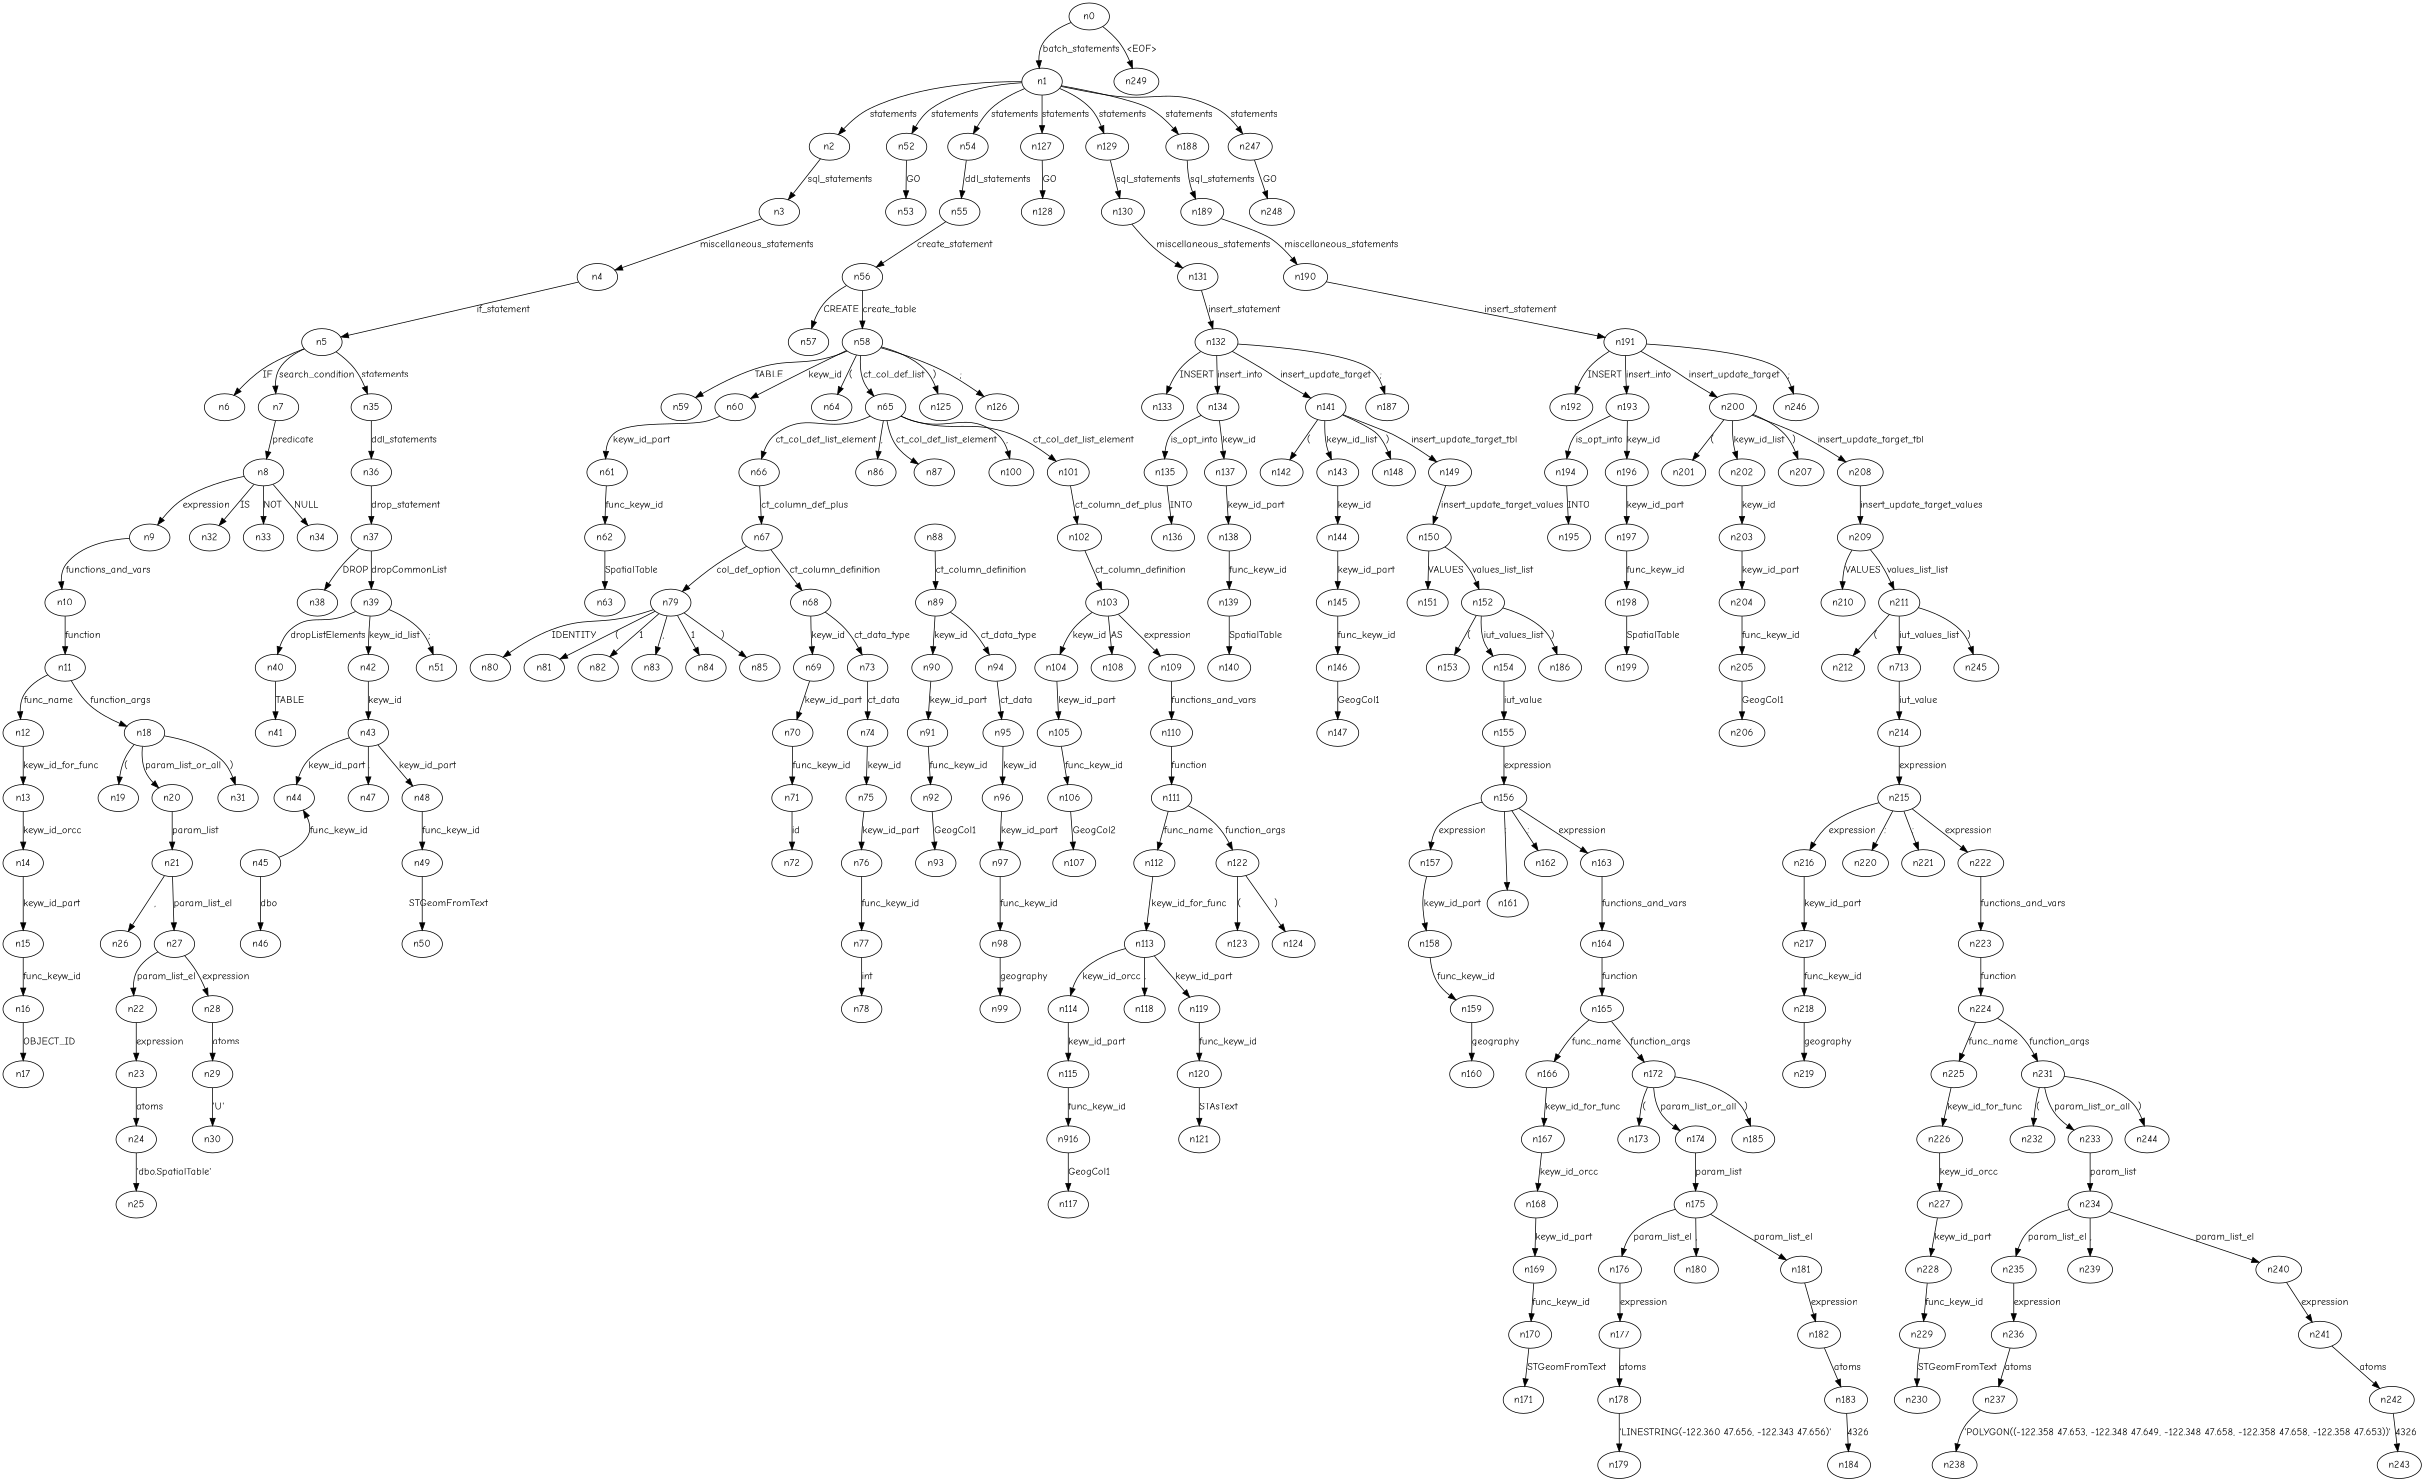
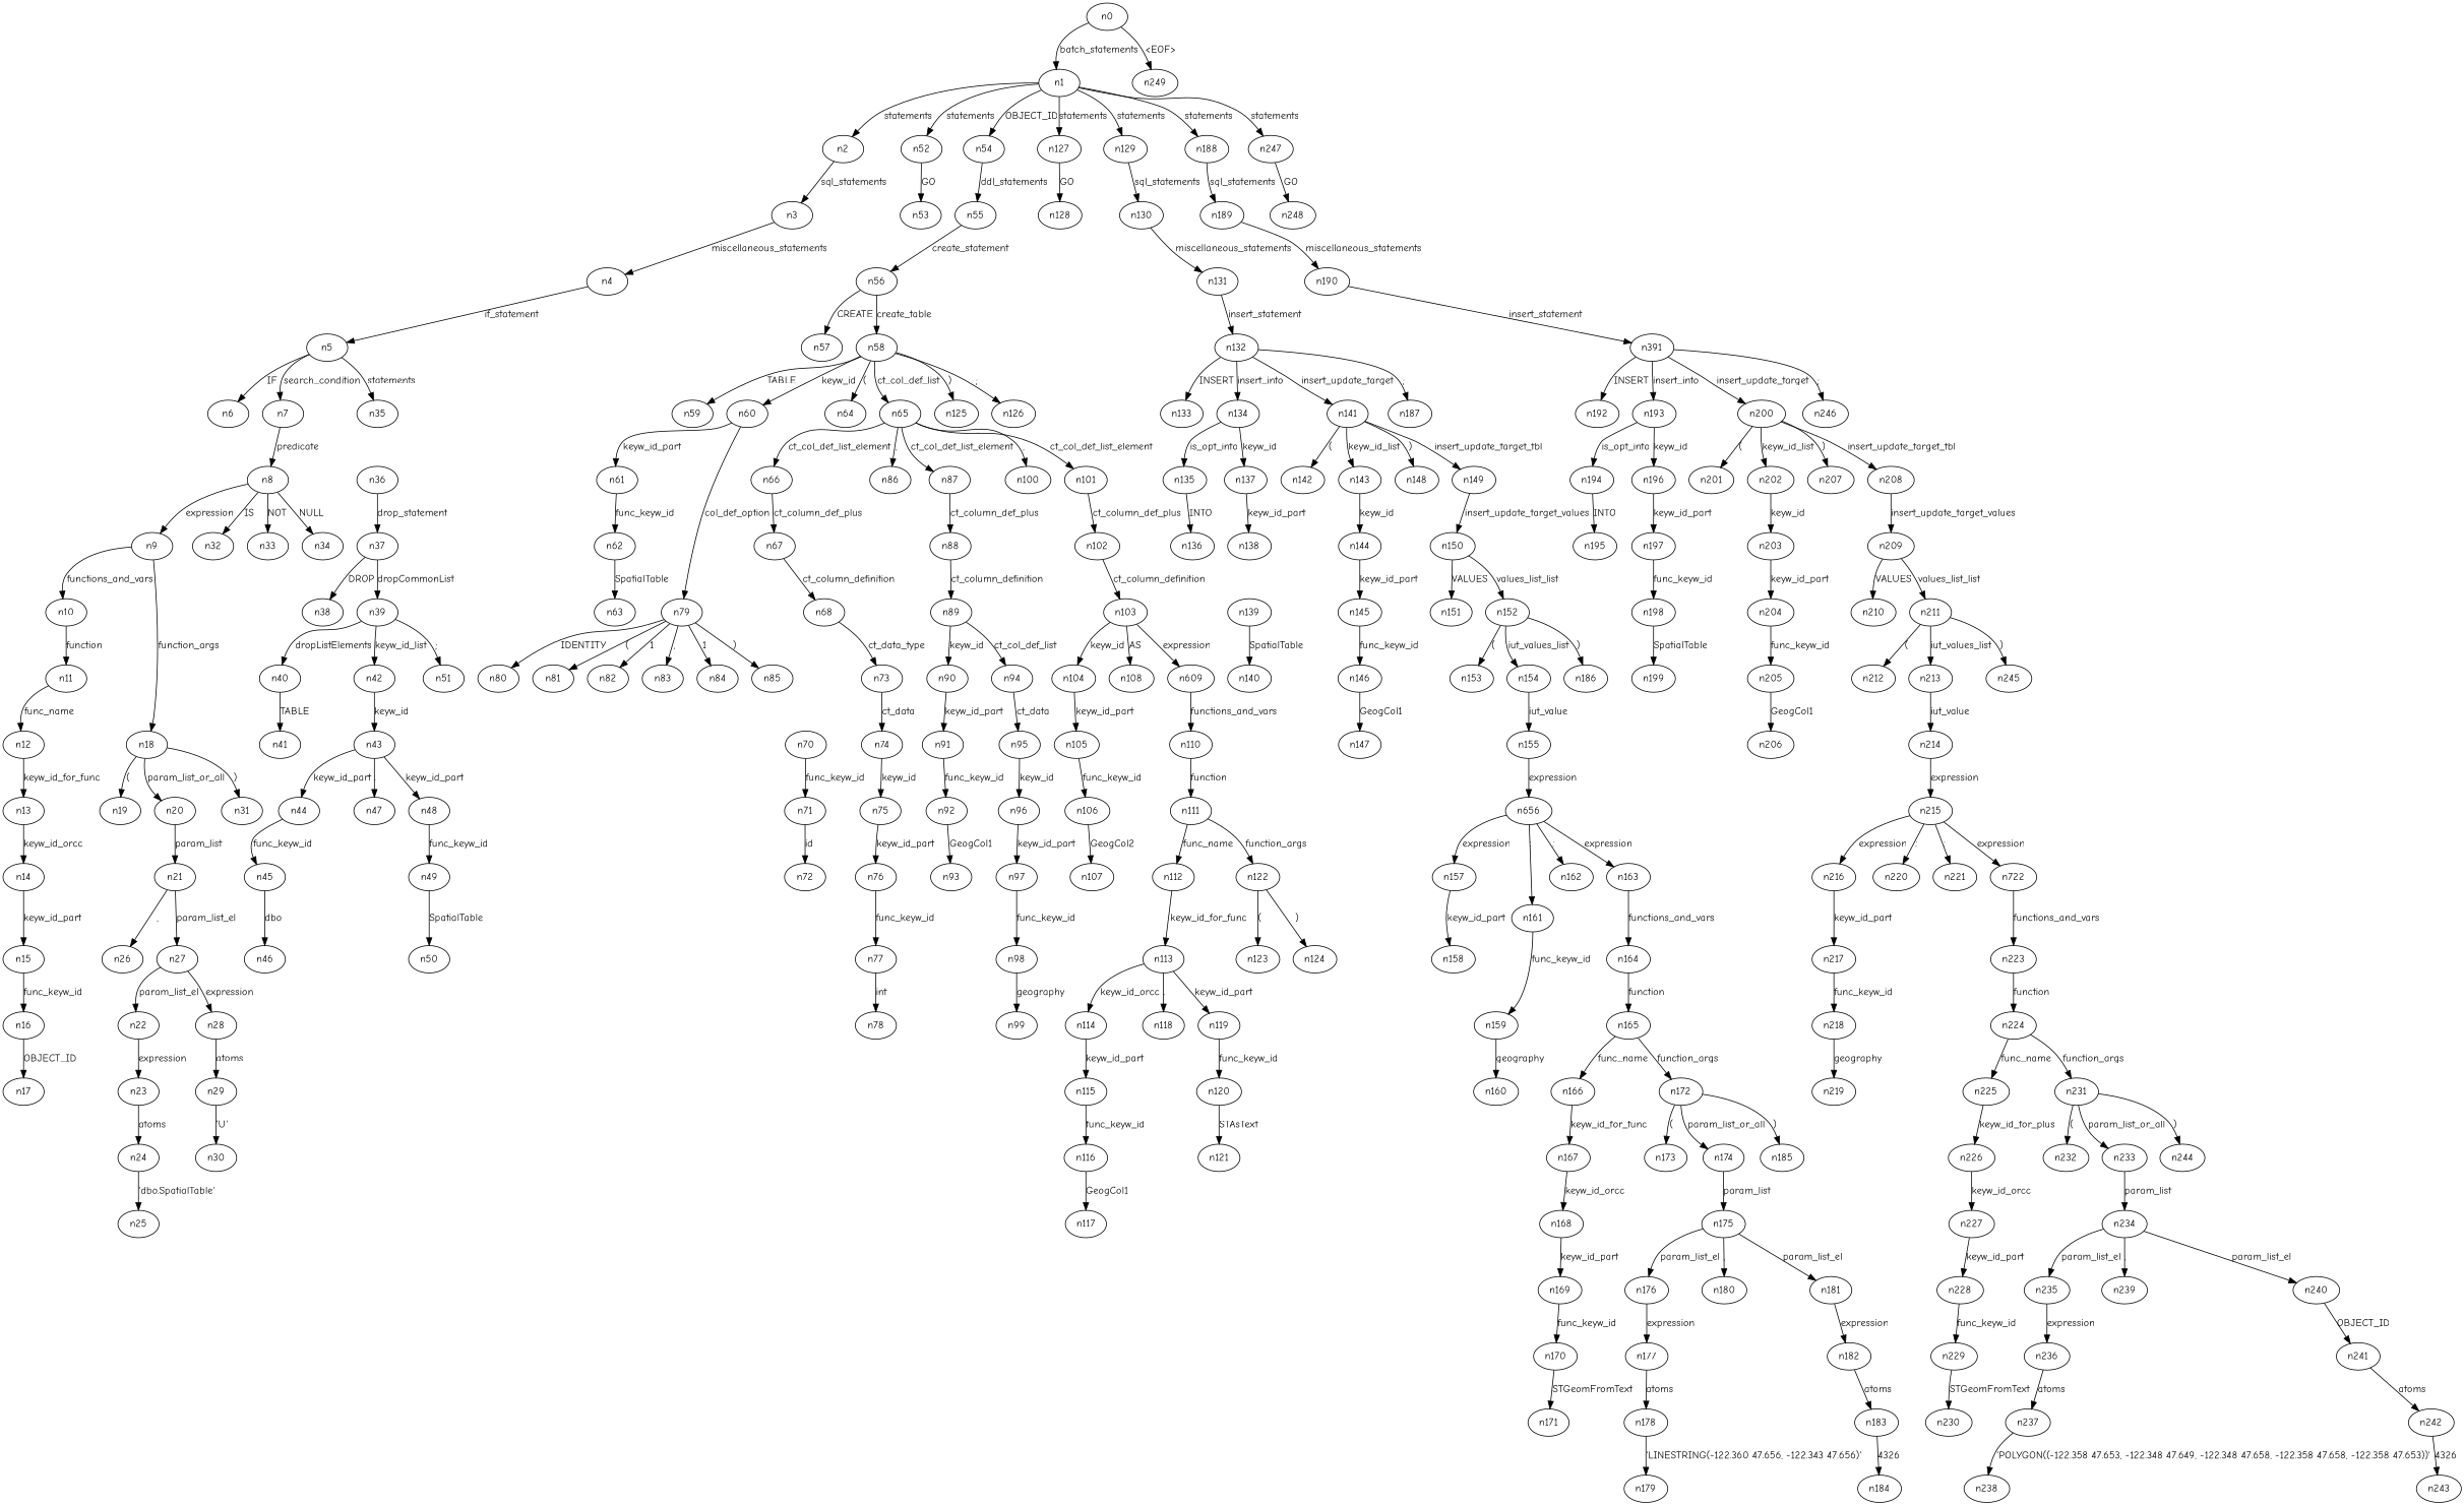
  digraph {
    fontname="Comic Neue"
    node [fontname="Comic Neue"]
    edge [fontname="Comic Neue"]
    n0
    n1
    n249
    n2
    n52
    n54
    n127
    n129
    n188
    n247
    n3
    n53
    n55
    n128
    n130
    n189
    n248
    n4
    n5
    n6
    n7
    n35
    n8
    n36
    n9
    n32
    n33
    n34
    n10
    n11
    n12
    n18
    n13
    n19
    n20
    n31
    n14
    n15
    n16
    n17
    n21
    n26
    n27
    n22
    n23
    n28
    n24
    n25
    n29
    n30
    n37
    n38
    n39
    n40
    n42
    n51
    n41
    n43
    n44
    n47
    n48
    n45
    n49
    n46
    n50
    n56
    n57
    n58
    n59
    n60
    n64
    n65
    n125
    n126
    n61
    n66
    n86
    n87
    n100
    n101
    n62
    n63
    n67
    n88
    n102
    n68
    n79
-   n69
    n73
    n80
    n81
    n82
    n83
    n84
    n85
    n70
    n74
    n71
    n72
    n75
    n76
    n77
    n78
    n89
    n90
    n94
    n91
    n95
    n92
    n93
    n96
    n97
    n98
    n99
    n103
    n104
    n108
-   n109
+   n109 [label=n609]
    n105
    n110
    n106
    n107
    n111
    n112
    n122
    n113
    n123
    n124
    n114
    n118
    n119
    n115
    n120
-   n116 [label=n916]
+   n116
    n117
    n121
    n131
    n132
    n133
    n134
    n141
    n187
    n135
    n137
    n142
    n143
    n148
    n149
    n136
    n138
    n139
    n140
    n144
    n150
    n145
    n146
    n147
    n151
    n152
    n153
    n154
    n186
    n155
-   n156
+   n156 [label=n656]
    n157
    n161
    n162
    n163
    n158
    n164
    n159
    n160
    n165
    n166
    n172
    n167
    n173
    n174
    n185
    n168
    n169
    n170
    n171
    n175
    n176
    n180
    n181
    n177
    n182
    n178
    n179
    n183
    n184
    n190
-   n191
+   n191 [label=n391]
    n192
    n193
    n200
    n246
    n194
    n196
    n201
    n202
    n207
    n208
    n195
    n197
    n198
    n199
    n203
    n209
    n204
    n205
    n206
    n210
    n211
    n212
-   n213 [label=n713]
+   n213
    n245
    n214
    n215
    n216
    n220
    n221
-   n222
+   n222 [label=n722]
    n217
    n223
    n218
    n219
    n224
    n225
    n231
    n226
    n232
    n233
    n244
    n227
    n228
    n229
    n230
    n234
    n235
    n239
    n240
    n236
    n241
    n237
    n238
    n242
    n243
    n0 -> n1 [label=batch_statements]
    n0 -> n249 [label="<EOF>"]
    n1 -> n2 [label=statements]
    n1 -> n52 [label=statements]
-   n1 -> n54 [label=statements]
+   n1 -> n54 [label=OBJECT_ID]
    n1 -> n127 [label=statements]
    n1 -> n129 [label=statements]
    n1 -> n188 [label=statements]
    n1 -> n247 [label=statements]
    n2 -> n3 [label=sql_statements]
    n52 -> n53 [label=GO]
    n54 -> n55 [label=ddl_statements]
    n127 -> n128 [label=GO]
    n129 -> n130 [label=sql_statements]
    n188 -> n189 [label=sql_statements]
    n247 -> n248 [label=GO]
    n3 -> n4 [label=miscellaneous_statements]
    n55 -> n56 [label=create_statement]
    n130 -> n131 [label=miscellaneous_statements]
    n189 -> n190 [label=miscellaneous_statements]
    n4 -> n5 [label=if_statement]
    n5 -> n6 [label=IF]
    n5 -> n7 [label=search_condition]
    n5 -> n35 [label=statements]
    n7 -> n8 [label=predicate]
-   n35 -> n36 [label=ddl_statements]
    n8 -> n9 [label=expression]
    n8 -> n32 [label=IS]
    n8 -> n33 [label=NOT]
    n8 -> n34 [label=NULL]
    n36 -> n37 [label=drop_statement]
    n9 -> n10 [label=functions_and_vars]
    n10 -> n11 [label=function]
    n11 -> n12 [label=func_name]
-   n11 -> n18 [label=function_args]
+   n9 -> n18 [label=function_args]
    n12 -> n13 [label=keyw_id_for_func]
    n18 -> n19 [label="("]
    n18 -> n20 [label=param_list_or_all]
    n18 -> n31 [label=")"]
    n13 -> n14 [label=keyw_id_orcc]
    n20 -> n21 [label=param_list]
    n14 -> n15 [label=keyw_id_part]
    n15 -> n16 [label=func_keyw_id]
    n16 -> n17 [label=OBJECT_ID]
    n21 -> n26 [label=","]
    n21 -> n27 [label=param_list_el]
    n27 -> n22 [label=param_list_el]
    n27 -> n28 [label=expression]
    n22 -> n23 [label=expression]
    n23 -> n24 [label=atoms]
    n28 -> n29 [label=atoms]
    n24 -> n25 [label="'dbo.SpatialTable'"]
    n29 -> n30 [label="'U'"]
    n37 -> n38 [label=DROP]
    n37 -> n39 [label=dropCommonList]
    n39 -> n40 [label=dropListElements]
    n39 -> n42 [label=keyw_id_list]
    n39 -> n51 [label=";"]
    n40 -> n41 [label=TABLE]
    n42 -> n43 [label=keyw_id]
    n43 -> n44 [label=keyw_id_part]
    n43 -> n47 [label="."]
    n43 -> n48 [label=keyw_id_part]
-   n45 -> n44 [label=func_keyw_id]
+   n44 -> n45 [label=func_keyw_id]
    n48 -> n49 [label=func_keyw_id]
    n45 -> n46 [label=dbo]
-   n49 -> n50 [label=STGeomFromText]
+   n49 -> n50 [label=SpatialTable]
    n56 -> n57 [label=CREATE]
    n56 -> n58 [label=create_table]
    n58 -> n59 [label=TABLE]
    n58 -> n60 [label=keyw_id]
    n58 -> n64 [label="("]
    n58 -> n65 [label=ct_col_def_list]
    n58 -> n125 [label=")"]
    n58 -> n126 [label=";"]
    n60 -> n61 [label=keyw_id_part]
    n65 -> n66 [label=ct_col_def_list_element]
    n65 -> n86 [label=","]
    n65 -> n87 [label=ct_col_def_list_element]
    n65 -> n100 [label=","]
    n65 -> n101 [label=ct_col_def_list_element]
    n61 -> n62 [label=func_keyw_id]
    n66 -> n67 [label=ct_column_def_plus]
+   n87 -> n88 [label=ct_column_def_plus]
    n101 -> n102 [label=ct_column_def_plus]
    n62 -> n63 [label=SpatialTable]
    n67 -> n68 [label=ct_column_definition]
-   n67 -> n79 [label=col_def_option]
+   n60 -> n79 [label=col_def_option]
    n88 -> n89 [label=ct_column_definition]
    n102 -> n103 [label=ct_column_definition]
-   n68 -> n69 [label=keyw_id]
    n68 -> n73 [label=ct_data_type]
    n79 -> n80 [label=IDENTITY]
    n79 -> n81 [label="("]
    n79 -> n82 [label=1]
    n79 -> n83 [label=","]
    n79 -> n84 [label=1]
    n79 -> n85 [label=")"]
-   n69 -> n70 [label=keyw_id_part]
    n73 -> n74 [label=ct_data]
    n70 -> n71 [label=func_keyw_id]
    n74 -> n75 [label=keyw_id]
    n71 -> n72 [label=id]
    n75 -> n76 [label=keyw_id_part]
    n76 -> n77 [label=func_keyw_id]
    n77 -> n78 [label=int]
    n89 -> n90 [label=keyw_id]
-   n89 -> n94 [label=ct_data_type]
+   n89 -> n94 [label=ct_col_def_list]
    n90 -> n91 [label=keyw_id_part]
    n94 -> n95 [label=ct_data]
    n91 -> n92 [label=func_keyw_id]
    n95 -> n96 [label=keyw_id]
    n92 -> n93 [label=GeogCol1]
    n96 -> n97 [label=keyw_id_part]
    n97 -> n98 [label=func_keyw_id]
    n98 -> n99 [label=geography]
    n103 -> n104 [label=keyw_id]
    n103 -> n108 [label=AS]
    n103 -> n109 [label=expression]
    n104 -> n105 [label=keyw_id_part]
    n109 -> n110 [label=functions_and_vars]
    n105 -> n106 [label=func_keyw_id]
    n110 -> n111 [label=function]
    n106 -> n107 [label=GeogCol2]
    n111 -> n112 [label=func_name]
    n111 -> n122 [label=function_args]
    n112 -> n113 [label=keyw_id_for_func]
    n122 -> n123 [label="("]
    n122 -> n124 [label=")"]
    n113 -> n114 [label=keyw_id_orcc]
    n113 -> n118 [label="."]
    n113 -> n119 [label=keyw_id_part]
    n114 -> n115 [label=keyw_id_part]
    n119 -> n120 [label=func_keyw_id]
    n115 -> n116 [label=func_keyw_id]
    n120 -> n121 [label=STAsText]
    n116 -> n117 [label=GeogCol1]
    n131 -> n132 [label=insert_statement]
    n132 -> n133 [label=INSERT]
    n132 -> n134 [label=insert_into]
    n132 -> n141 [label=insert_update_target]
    n132 -> n187 [label=";"]
    n134 -> n135 [label=is_opt_into]
    n134 -> n137 [label=keyw_id]
    n141 -> n142 [label="("]
    n141 -> n143 [label=keyw_id_list]
    n141 -> n148 [label=")"]
    n141 -> n149 [label=insert_update_target_tbl]
    n135 -> n136 [label=INTO]
    n137 -> n138 [label=keyw_id_part]
    n143 -> n144 [label=keyw_id]
    n149 -> n150 [label=insert_update_target_values]
-   n138 -> n139 [label=func_keyw_id]
    n139 -> n140 [label=SpatialTable]
    n144 -> n145 [label=keyw_id_part]
    n150 -> n151 [label=VALUES]
    n150 -> n152 [label=values_list_list]
    n145 -> n146 [label=func_keyw_id]
    n146 -> n147 [label=GeogCol1]
    n152 -> n153 [label="("]
    n152 -> n154 [label=iut_values_list]
    n152 -> n186 [label=")"]
    n154 -> n155 [label=iut_value]
    n155 -> n156 [label=expression]
    n156 -> n157 [label=expression]
    n156 -> n161 [label=":"]
    n156 -> n162 [label=":"]
    n156 -> n163 [label=expression]
    n157 -> n158 [label=keyw_id_part]
    n163 -> n164 [label=functions_and_vars]
-   n158 -> n159 [label=func_keyw_id]
+   n161 -> n159 [label=func_keyw_id]
    n164 -> n165 [label=function]
    n159 -> n160 [label=geography]
    n165 -> n166 [label=func_name]
    n165 -> n172 [label=function_args]
    n166 -> n167 [label=keyw_id_for_func]
    n172 -> n173 [label="("]
    n172 -> n174 [label=param_list_or_all]
    n172 -> n185 [label=")"]
    n167 -> n168 [label=keyw_id_orcc]
    n174 -> n175 [label=param_list]
    n168 -> n169 [label=keyw_id_part]
    n169 -> n170 [label=func_keyw_id]
    n170 -> n171 [label=STGeomFromText]
    n175 -> n176 [label=param_list_el]
    n175 -> n180 [label=","]
    n175 -> n181 [label=param_list_el]
    n176 -> n177 [label=expression]
    n181 -> n182 [label=expression]
    n177 -> n178 [label=atoms]
    n182 -> n183 [label=atoms]
    n178 -> n179 [label="'LINESTRING(-122.360 47.656, -122.343 47.656)'"]
    n183 -> n184 [label=4326]
    n190 -> n191 [label=insert_statement]
    n191 -> n192 [label=INSERT]
    n191 -> n193 [label=insert_into]
    n191 -> n200 [label=insert_update_target]
    n191 -> n246 [label=";"]
    n193 -> n194 [label=is_opt_into]
    n193 -> n196 [label=keyw_id]
    n200 -> n201 [label="("]
    n200 -> n202 [label=keyw_id_list]
    n200 -> n207 [label=")"]
    n200 -> n208 [label=insert_update_target_tbl]
    n194 -> n195 [label=INTO]
    n196 -> n197 [label=keyw_id_part]
    n202 -> n203 [label=keyw_id]
    n208 -> n209 [label=insert_update_target_values]
    n197 -> n198 [label=func_keyw_id]
    n198 -> n199 [label=SpatialTable]
    n203 -> n204 [label=keyw_id_part]
    n209 -> n210 [label=VALUES]
    n209 -> n211 [label=values_list_list]
    n204 -> n205 [label=func_keyw_id]
    n205 -> n206 [label=GeogCol1]
    n211 -> n212 [label="("]
    n211 -> n213 [label=iut_values_list]
    n211 -> n245 [label=")"]
    n213 -> n214 [label=iut_value]
    n214 -> n215 [label=expression]
    n215 -> n216 [label=expression]
    n215 -> n220 [label=":"]
    n215 -> n221 [label=":"]
    n215 -> n222 [label=expression]
    n216 -> n217 [label=keyw_id_part]
    n222 -> n223 [label=functions_and_vars]
    n217 -> n218 [label=func_keyw_id]
    n223 -> n224 [label=function]
    n218 -> n219 [label=geography]
    n224 -> n225 [label=func_name]
    n224 -> n231 [label=function_args]
-   n225 -> n226 [label=keyw_id_for_func]
+   n225 -> n226 [label=keyw_id_for_plus]
    n231 -> n232 [label="("]
    n231 -> n233 [label=param_list_or_all]
    n231 -> n244 [label=")"]
    n226 -> n227 [label=keyw_id_orcc]
    n233 -> n234 [label=param_list]
    n227 -> n228 [label=keyw_id_part]
    n228 -> n229 [label=func_keyw_id]
    n229 -> n230 [label=STGeomFromText]
    n234 -> n235 [label=param_list_el]
    n234 -> n239 [label=","]
    n234 -> n240 [label=param_list_el]
    n235 -> n236 [label=expression]
-   n240 -> n241 [label=expression]
+   n240 -> n241 [label=OBJECT_ID]
    n236 -> n237 [label=atoms]
    n241 -> n242 [label=atoms]
    n237 -> n238 [label="'POLYGON((-122.358 47.653, -122.348 47.649, -122.348 47.658, -122.358 47.658, -122.358 47.653))'"]
    n242 -> n243 [label=4326]
  }
